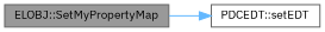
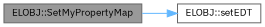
  digraph {
    rankdir=LR
    fontname="IBM Plex Sans"
    node [fontname="IBM Plex Sans" fontsize=10 shape=box style=filled]
    n1 [color=gray40 fillcolor=grey60 fontcolor=black height=0.2 label="ELOBJ::SetMyPropertyMap" width=0.4]
-   n2 [color=grey40 fillcolor=white height=0.2 label="PDCEDT::setEDT" width=0.4]
+   n2 [color=grey40 fillcolor=white height=0.2 label="ELOBJ::setEDT" width=0.4]
    n1 -> n2 [color=steelblue1 fontname="IBM Plex Sans" fontsize=10 labelfontname=Helvetica labelfontsize=10 style=solid]
  }
